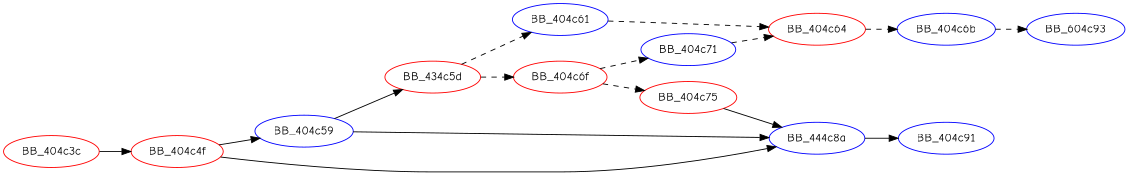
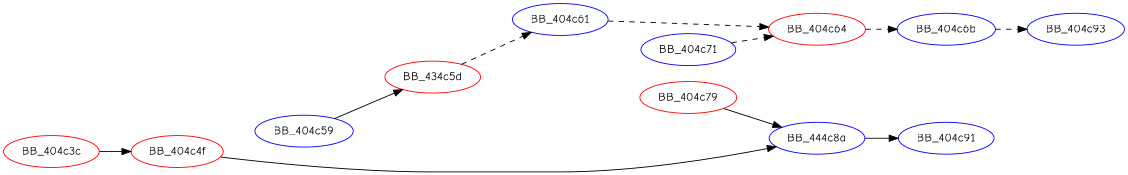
  digraph {
    fontname="Comic Neue"
    rankdir=LR
    node [color=blue fontname="Comic Neue"]
    edge [fontname="Comic Neue" style=dashed]
    BB_404c3c [color=red]
    BB_404c4f [color=red]
    BB_404c59
    n4 [label=BB_444c8a]
    n5 [color=red label=BB_434c5d]
    BB_404c91
    BB_404c61
-   BB_404c6f [color=red]
    BB_404c64 [color=red]
    BB_404c71
-   BB_404c79 [color=red label=BB_404c75]
+   BB_404c79 [color=red]
    BB_404c6b
-   BB_404c93 [label=BB_604c93]
+   BB_404c93
    BB_404c3c -> BB_404c4f [style=solid]
-   BB_404c4f -> BB_404c59 [style=solid]
    BB_404c4f -> n4 [style=solid]
-   BB_404c59 -> n4 [style=solid]
    BB_404c59 -> n5 [style=solid]
    n4 -> BB_404c91 [style=solid]
    n5 -> BB_404c61
-   n5 -> BB_404c6f
    BB_404c61 -> BB_404c64
-   BB_404c6f -> BB_404c71
-   BB_404c6f -> BB_404c79
    BB_404c64 -> BB_404c6b
    BB_404c71 -> BB_404c64
    BB_404c79 -> n4 [style=solid]
    BB_404c6b -> BB_404c93
  }
